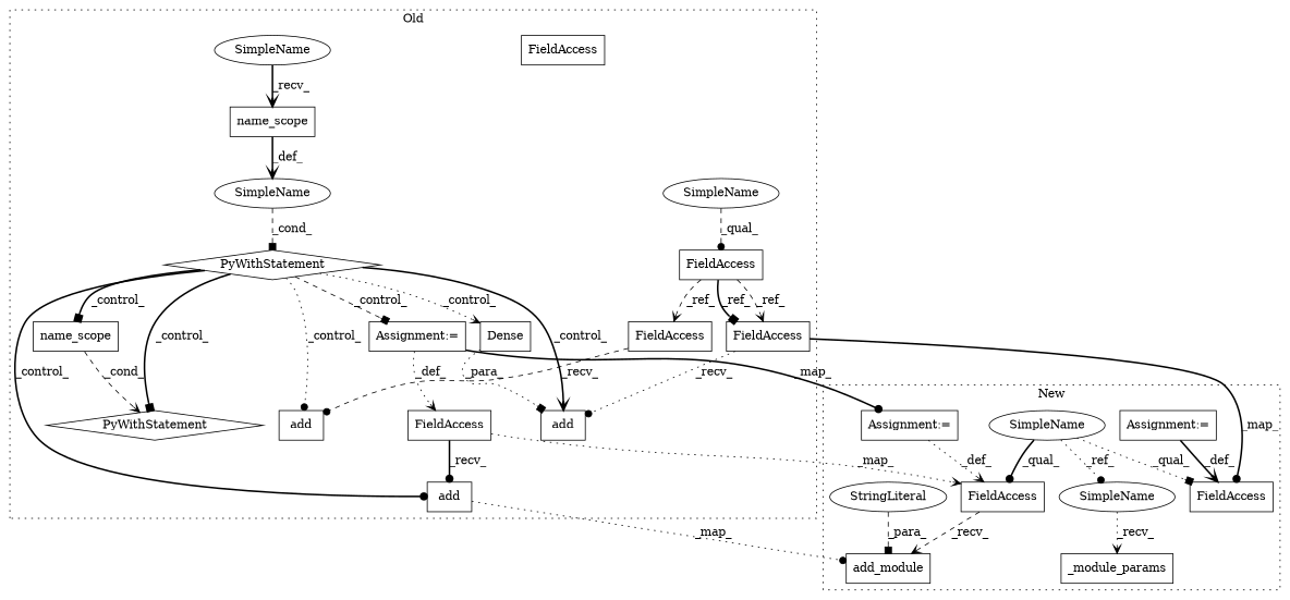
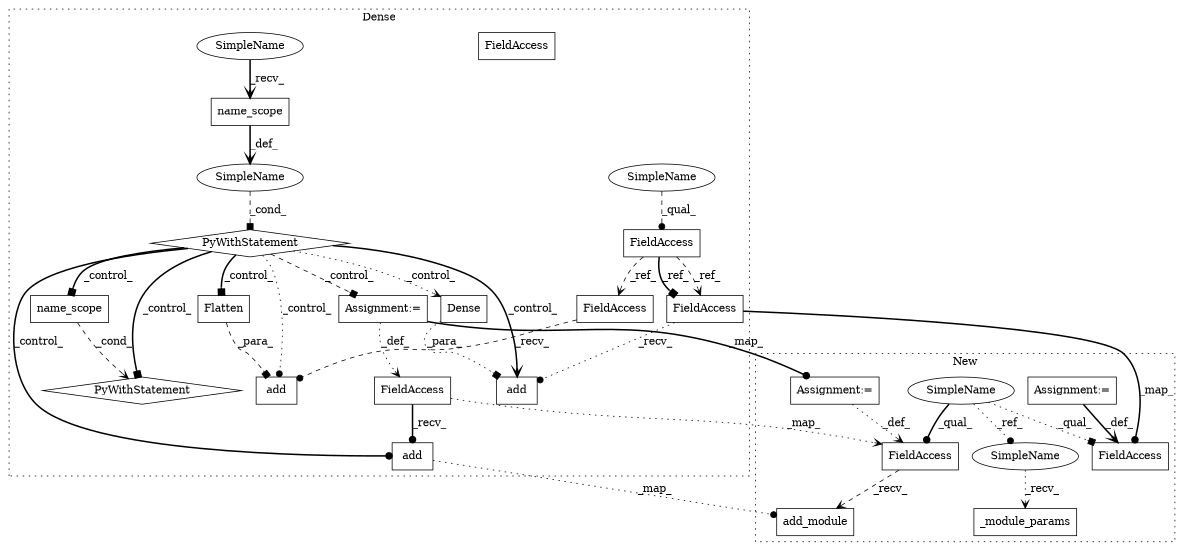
  digraph {
    node [a=32 l=11 s=1861 shape=box]
    edge [arrowhead=vee style=bold]
    n1 [l="6,1" label=Dense s="1960,1985"]
    n2 [l="4,1" label=add s="1953,1986"]
    n3 [a=104 l="10,2" label=PyWithStatement s="823,850" shape=diamond]
    n4 [l="4,1" label=add s="1916,1932"]
+   n5 [l=9 label=Flatten s=1923]
    n6 [a=104 l="10,2" label=PyWithStatement s="1197,1225" shape=diamond]
    n7 [a=22 label=FieldAccess]
    n8 [a=42 label=SimpleName shape=ellipse l="" s=""]
    n9 [a=22 label=FieldAccess s=1941]
    n10 [a=22 l=13 label=FieldAccess s=860]
    n11 [l=12 label=name_scope s=838]
    n12 [l="4,1" label=add s="919,963"]
    n13 [a=7 l=1 label="Assignment:=" s=873]
    n14 [l=12 label=name_scope s=1213]
    n15 [a=42 l=4 label=SimpleName s=833 shape=ellipse]
    n16 [a=42 l=4 label=SimpleName shape=ellipse]
    n17 [a=22 label=FieldAccess s=1904]
    n18 [a=22 label=FieldAccess s=1941]
    n19 [l=14 label=_module_params s=3013]
    n20 [a=42 l=4 label=SimpleName s=1650 shape=ellipse]
    n21 [a=22 label=FieldAccess s=2950]
    n22 [a=22 l=13 label=FieldAccess s=1994]
    n23 [a=7 l="63,2" label="Assignment:=" s="2157,2264"]
    n24 [l="11,1" label=add_module s="2049,2113"]
-   n25 [a=45 l=12 label=StringLiteral s=2060 shape=ellipse]
    n26 [a=7 l=1 label="Assignment:=" s=2007]
    n27 [a=42 l=4 label=SimpleName s=3008 shape=ellipse]
    subgraph cluster_1 {
-     label=Old
+     label=Dense
      style=dotted
      n1
      n2
      n3
      n4
+     n5
      n6
      n7
      n8
      n9
      n10
      n11
      n12
      n13
      n14
      n15
      n16
      n17
      n18
    }
    subgraph cluster_2 {
      label=New
      style=dotted
      n19
      n20
      n21
      n22
      n23
      n24
-     n25
      n26
      n27
    }
    n1 -> n2 [arrowhead=box label=_para_ style=dotted]
    n3 -> n1 [label=_control_ style=dotted]
    n3 -> n2 [label=_control_]
    n3 -> n4 [arrowhead=dot label=_control_ style=dotted]
+   n3 -> n5 [arrowhead=box label=_control_]
    n3 -> n6 [arrowhead=box label=_control_]
    n3 -> n12 [arrowhead=dot label=_control_]
    n3 -> n13 [arrowhead=box label=_control_ style=dashed]
    n3 -> n14 [arrowhead=box label=_control_]
+   n5 -> n4 [arrowhead=box label=_para_ style=dashed]
    n7 -> n17 [label=_ref_ style=dashed]
    n7 -> n18 [arrowhead=box label=_ref_]
    n7 -> n18 [label=_ref_ style=dashed]
    n8 -> n3 [arrowhead=box label=_cond_ style=dashed]
    n10 -> n12 [arrowhead=dot label=_recv_]
    n10 -> n22 [label=_map_ style=dotted]
    n11 -> n8 [label=_def_]
    n12 -> n24 [arrowhead=dot label=_map_ style=dotted]
    n13 -> n10 [label=_def_ style=dotted]
    n13 -> n26 [arrowhead=dot label=_map_]
    n14 -> n6 [label=_cond_ style=dashed]
    n15 -> n11 [label=_recv_]
    n16 -> n7 [arrowhead=dot label=_qual_ style=dashed]
    n17 -> n4 [arrowhead=dot label=_recv_ style=dashed]
    n18 -> n2 [arrowhead=dot label=_recv_ style=dotted]
    n18 -> n21 [arrowhead=dot label=_map_]
    n20 -> n21 [arrowhead=box label=_qual_ style=dotted]
    n20 -> n22 [arrowhead=dot label=_qual_]
    n20 -> n27 [arrowhead=dot label=_ref_ style=dotted]
    n22 -> n24 [label=_recv_ style=dashed]
    n23 -> n21 [label=_def_]
-   n25 -> n24 [arrowhead=box label=_para_ style=dashed]
    n26 -> n22 [label=_def_ style=dotted]
    n27 -> n19 [label=_recv_ style=dotted]
  }
